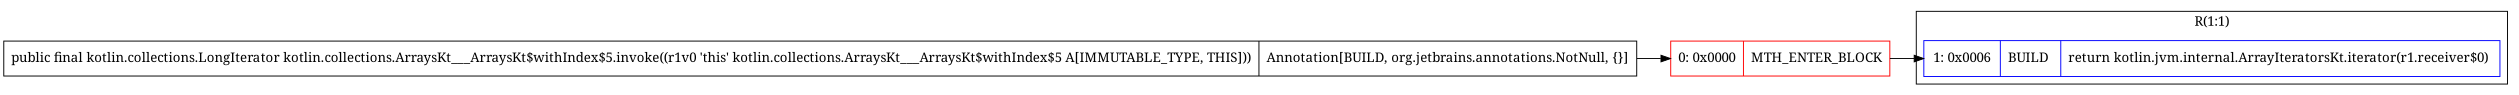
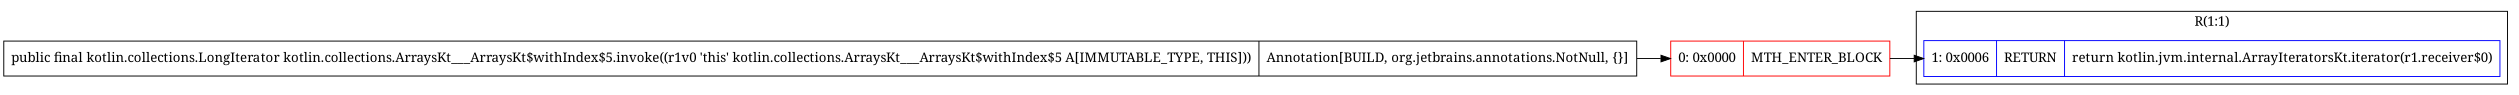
  digraph {
    rankdir=LR
    fontname="Noto Serif"
    node [shape=record fontname="Noto Serif"]
    edge [fontname="Noto Serif"]
-   n1 [color=blue label="{1\:\ 0x0006|BUILD\l|return kotlin.jvm.internal.ArrayIteratorsKt.iterator(r1.receiver$0)\l}"]
+   n1 [color=blue label="{1\:\ 0x0006|RETURN\l|return kotlin.jvm.internal.ArrayIteratorsKt.iterator(r1.receiver$0)\l}"]
    n2 [color=red label="{0\:\ 0x0000|MTH_ENTER_BLOCK\l}"]
    n3 [label="{public final kotlin.collections.LongIterator kotlin.collections.ArraysKt___ArraysKt$withIndex$5.invoke((r1v0 'this' kotlin.collections.ArraysKt___ArraysKt$withIndex$5 A[IMMUTABLE_TYPE, THIS]))  | Annotation[BUILD, org.jetbrains.annotations.NotNull, \{\}]\l}"]
    subgraph cluster_1 {
      label="R(1:1)"
      n1
    }
    n2 -> n1
    n3 -> n2
  }
